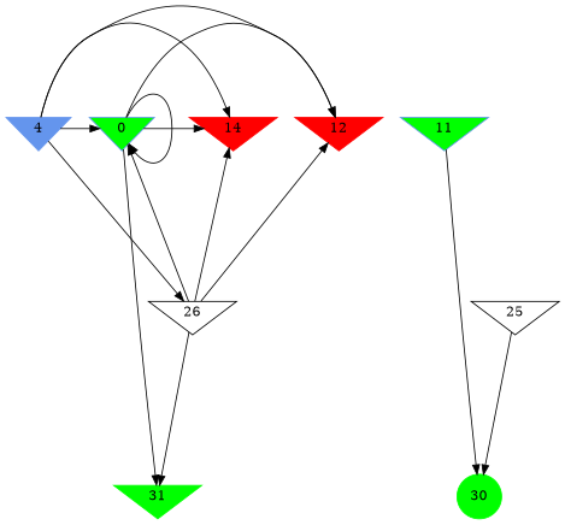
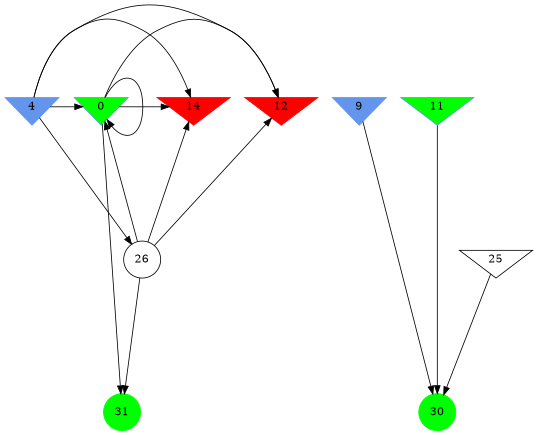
  digraph {
    ranksep=2.0
    node [color=cornflowerblue shape=invtriangle style=filled]
    0 [fillcolor=green]
    4
+   9
    11 [fillcolor=green]
    12 [color=red]
    14 [color=red]
    25 [color=black style=""]
-   26 [color=black style=""]
+   26 [color=black shape=circle style=""]
    30 [color=green shape=circle]
-   31 [color=green]
+   31 [color=green shape=circle]
    subgraph sub_1 {
      rank=same
      0
      4
+     9
      11
      12
      14
    }
    subgraph sub_2 {
      rank=same
      25
      26
    }
    subgraph sub_3 {
      rank=same
      30
      31
    }
    0 -> 0
    0 -> 12
    0 -> 14
    0 -> 31
    4 -> 0
    4 -> 12
    4 -> 14
    4 -> 26
+   9 -> 30
    11 -> 30
    25 -> 30
    26 -> 0
    26 -> 12
    26 -> 14
    26 -> 31
  }
